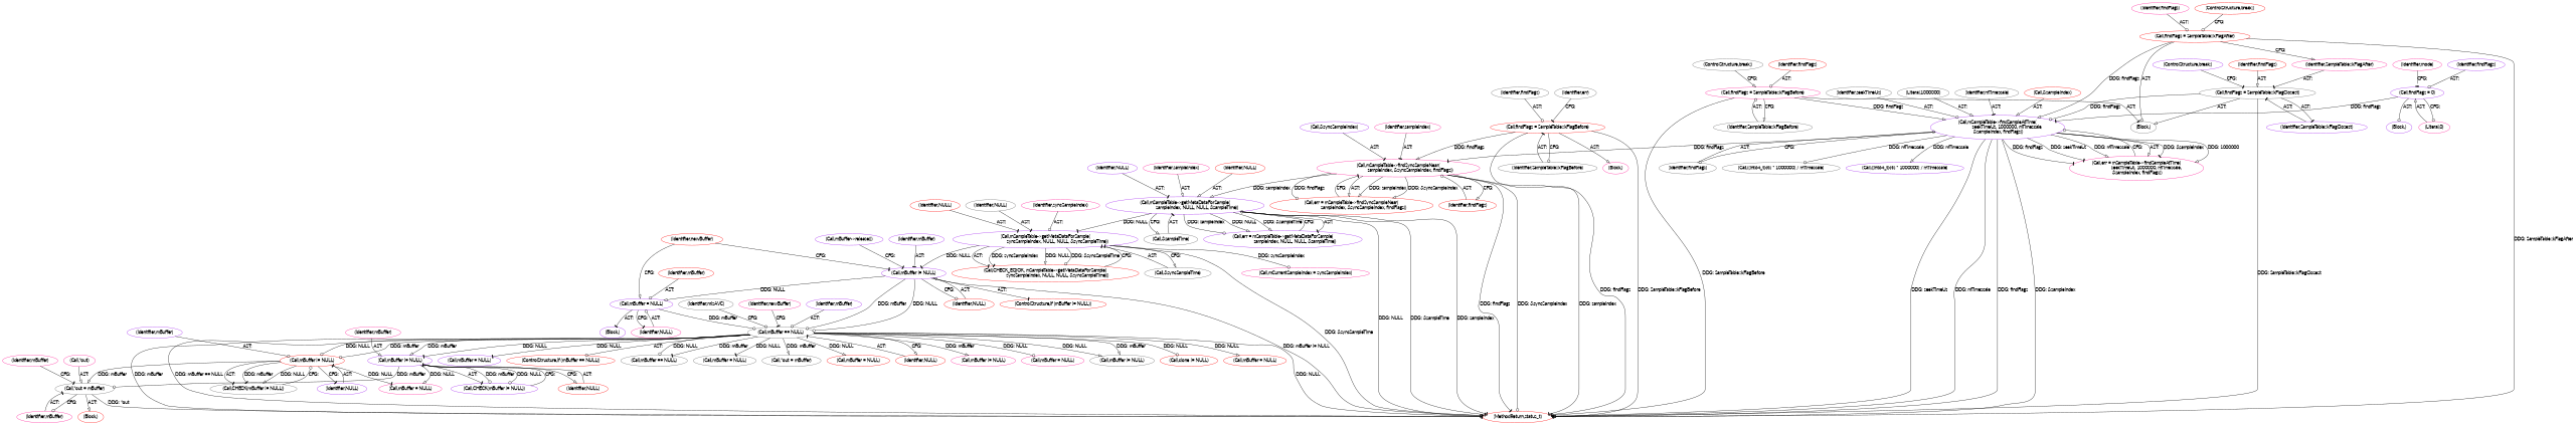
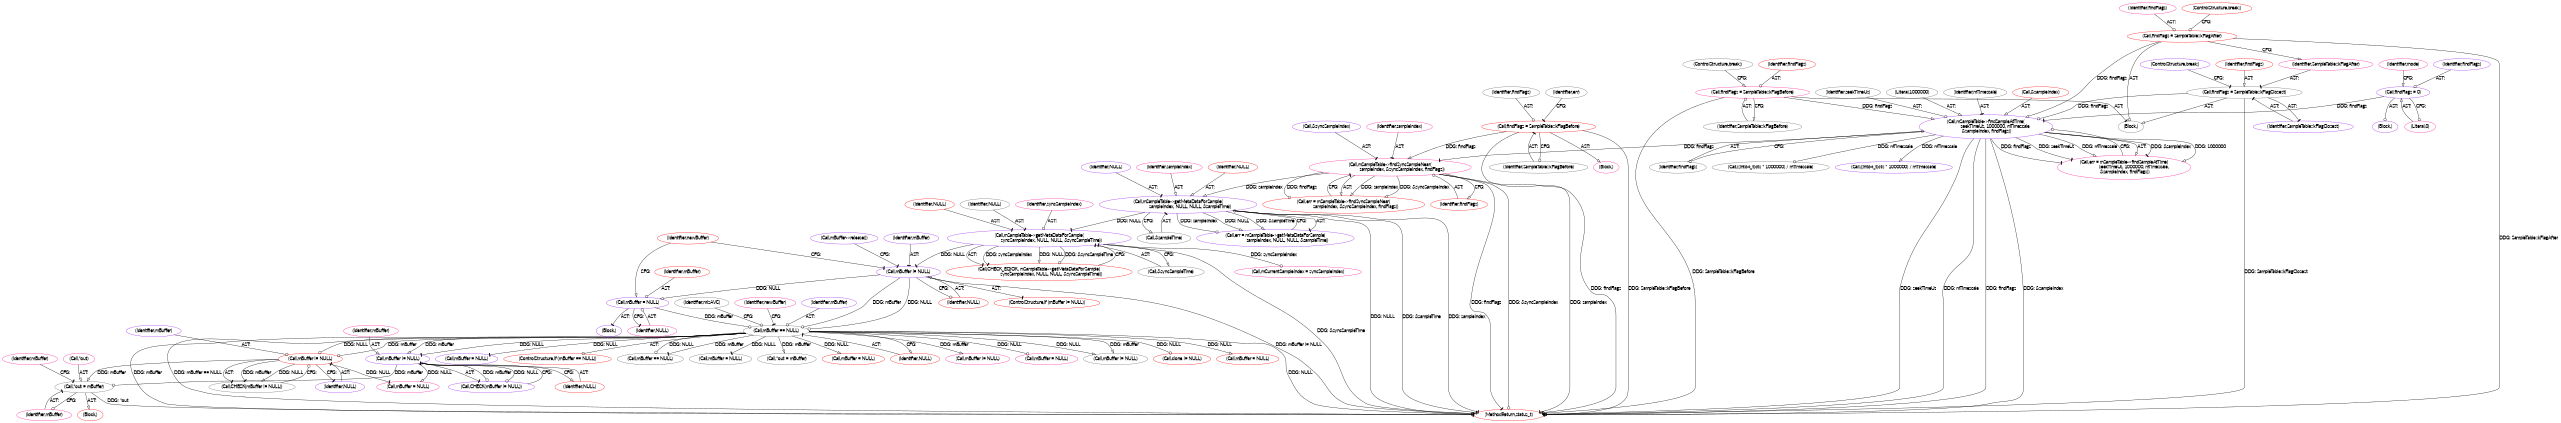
  digraph {
    fontname=Lato
    node [color=red fontname=Lato]
    edge [arrowhead=tee fontname=Lato]
    n1 [color=gray40 label="(Call,*out = mBuffer)"]
    n2 [color=deeppink label="(Identifier,mBuffer)"]
    n3 [label="(MethodReturn,status_t)"]
    n4 [label="(Block,)"]
    n5 [label="(Call,mBuffer != NULL)"]
    n6 [color=purple label="(Identifier,NULL)"]
    n7 [color=gray40 label="(Call,CHECK(mBuffer != NULL))"]
    n8 [color=deeppink label="(Call,mBuffer = NULL)"]
    n9 [color=gray40 label="(Call,mBuffer == NULL)"]
    n10 [color=purple label="(Call,mBuffer != NULL)"]
    n11 [color=purple label="(Call,mBuffer = NULL)"]
    n12 [label="(ControlStructure,if (mBuffer == NULL))"]
    n13 [color=gray40 label="(Call,mBuffer == NULL)"]
    n14 [color=gray40 label="(Call,mBuffer = NULL)"]
    n15 [color=gray40 label="(Call,*out = mBuffer)"]
    n16 [label="(Call,mBuffer = NULL)"]
    n17 [label="(Identifier,NULL)"]
    n18 [color=deeppink label="(Call,mBuffer != NULL)"]
    n19 [color=deeppink label="(Call,mBuffer = NULL)"]
    n20 [color=gray40 label="(Call,mBuffer != NULL)"]
    n21 [label="(Call,clone != NULL)"]
    n22 [label="(Call,mBuffer = NULL)"]
    n23 [label="(Identifier,NULL)"]
    n24 [color=purple label="(Call,CHECK(mBuffer != NULL))"]
    n25 [color=purple label="(Call,mBuffer = NULL)"]
    n26 [color=purple label="(Block,)"]
    n27 [color=deeppink label="(Identifier,NULL)"]
    n28 [color=purple label="(Call,mBuffer != NULL)"]
    n29 [label="(Identifier,NULL)"]
    n30 [label="(ControlStructure,if (mBuffer != NULL))"]
    n31 [color=purple label="(Call,mSampleTable->getMetaDataForSample(\n                    syncSampleIndex, NULL, NULL, &syncSampleTime))"]
    n32 [color=deeppink label="(Call,mCurrentSampleIndex = syncSampleIndex)"]
    n33 [label="(Call,CHECK_EQ(OK, mSampleTable->getMetaDataForSample(\n                    syncSampleIndex, NULL, NULL, &syncSampleTime)))"]
    n34 [color=gray40 label="(Call,&syncSampleTime)"]
    n35 [color=purple label="(Call,mSampleTable->getMetaDataForSample(\n                    sampleIndex, NULL, NULL, &sampleTime))"]
    n36 [color=gray40 label="(Call,&sampleTime)"]
    n37 [color=purple label="(Call,err = mSampleTable->getMetaDataForSample(\n                    sampleIndex, NULL, NULL, &sampleTime))"]
    n38 [color=deeppink label="(Call,mSampleTable->findSyncSampleNear(\n                    sampleIndex, &syncSampleIndex, findFlags))"]
    n39 [label="(Call,err = mSampleTable->findSyncSampleNear(\n                    sampleIndex, &syncSampleIndex, findFlags))"]
    n40 [label="(Identifier,findFlags)"]
    n41 [label="(Call,findFlags = SampleTable::kFlagBefore)"]
    n42 [color=gray40 label="(Identifier,SampleTable::kFlagBefore)"]
    n43 [color=deeppink label="(Block,)"]
    n44 [color=purple label="(Call,mSampleTable->findSampleAtTime(\n                seekTimeUs, 1000000, mTimescale,\n &sampleIndex, findFlags))"]
    n45 [color=deeppink label="(Call,err = mSampleTable->findSampleAtTime(\n                seekTimeUs, 1000000, mTimescale,\n &sampleIndex, findFlags))"]
    n46 [color=gray40 label="(Identifier,findFlags)"]
    n47 [color=gray40 label="(Call,((int64_t)cts * 1000000) / mTimescale)"]
    n48 [color=purple label="(Call,((int64_t)cts * 1000000) / mTimescale)"]
    n49 [color=deeppink label="(Call,findFlags = SampleTable::kFlagBefore)"]
    n50 [color=gray40 label="(Identifier,SampleTable::kFlagBefore)"]
    n51 [color=gray40 label="(Block,)"]
    n52 [label="(Call,findFlags = SampleTable::kFlagAfter)"]
    n53 [color=deeppink label="(Identifier,SampleTable::kFlagAfter)"]
    n54 [color=gray40 label="(Call,findFlags = SampleTable::kFlagClosest)"]
    n55 [color=purple label="(Identifier,SampleTable::kFlagClosest)"]
    n56 [color=purple label="(Call,findFlags = 0)"]
    n57 [color=purple label="(Block,)"]
    n58 [color=deeppink label="(Literal,0)"]
    n59 [color=deeppink label="(Identifier,sampleIndex)"]
    n60 [color=gray40 label="(Identifier,seekTimeUs)"]
    n61 [color=gray40 label="(Literal,1000000)"]
    n62 [color=gray40 label="(Identifier,NULL)"]
    n63 [label="(Identifier,mBuffer)"]
    n64 [color=deeppink label="(Identifier,mBuffer)"]
    n65 [color=deeppink label="(Identifier,mode)"]
    n66 [color=deeppink label="(Identifier,syncSampleIndex)"]
    n67 [label="(Identifier,newBuffer)"]
    n68 [color=gray40 label="(Identifier,mTimescale)"]
    n69 [label="(Call,&sampleIndex)"]
    n70 [color=purple label="(ControlStructure,break;)"]
    n71 [color=purple label="(Identifier,NULL)"]
    n72 [color=deeppink label="(Identifier,sampleIndex)"]
    n73 [color=gray40 label="(Identifier,err)"]
    n74 [label="(Identifier,findFlags)"]
    n75 [label="(Identifier,NULL)"]
    n76 [label="(Identifier,NULL)"]
    n77 [color=gray40 label="(Identifier,findFlags)"]
    n78 [color=gray40 label="(Identifier,mIsAVC)"]
    n79 [color=deeppink label="(Identifier,mBuffer)"]
    n80 [color=deeppink label="(Identifier,findFlags)"]
    n81 [color=gray40 label="(ControlStructure,break;)"]
    n82 [color=purple label="(Call,&syncSampleIndex)"]
    n83 [label="(Identifier,findFlags)"]
    n84 [color=purple label="(Identifier,mBuffer)"]
    n85 [color=deeppink label="(Identifier,newBuffer)"]
    n86 [color=purple label="(Call,mBuffer->release())"]
    n87 [color=purple label="(Identifier,mBuffer)"]
    n88 [label="(ControlStructure,break;)"]
    n89 [color=purple label="(Identifier,mBuffer)"]
    n90 [color=purple label="(Identifier,findFlags)"]
    n91 [color=deeppink label="(Call,*out)"]
    n1 -> n2 [arrowhead=odot label="CFG: "]
    n1 -> n3 [arrowhead=odot label="DDG: *out"]
    n1 -> n4 [arrowhead=onormal label="AST: "]
    n2 -> n1 [label="AST: "]
    n5 -> n1 [arrowhead=onormal label="DDG: mBuffer"]
    n5 -> n6 [label="CFG: "]
    n5 -> n7 [label="AST: "]
    n5 -> n7 [label="DDG: mBuffer"]
    n5 -> n7 [arrowhead=onormal label="DDG: NULL"]
    n5 -> n8 [label="DDG: NULL"]
    n6 -> n5 [label="AST: "]
    n7 -> n5 [arrowhead=odot label="CFG: "]
    n9 -> n3 [label="DDG: mBuffer"]
    n9 -> n3 [arrowhead=odot label="DDG: mBuffer == NULL"]
    n9 -> n3 [label="DDG: NULL"]
    n9 -> n5 [arrowhead=odot label="DDG: mBuffer"]
    n9 -> n5 [arrowhead=odot label="DDG: NULL"]
    n9 -> n10 [arrowhead=onormal label="DDG: mBuffer"]
    n9 -> n10 [label="DDG: NULL"]
    n9 -> n11 [label="DDG: NULL"]
    n9 -> n12 [arrowhead=odot label="AST: "]
    n9 -> n13 [label="DDG: mBuffer"]
    n9 -> n13 [arrowhead=odot label="DDG: NULL"]
    n9 -> n14 [label="DDG: NULL"]
    n9 -> n15 [arrowhead=onormal label="DDG: mBuffer"]
    n9 -> n16 [arrowhead=onormal label="DDG: NULL"]
    n9 -> n17 [arrowhead=onormal label="CFG: "]
    n9 -> n18 [arrowhead=onormal label="DDG: mBuffer"]
    n9 -> n19 [arrowhead=odot label="DDG: NULL"]
    n9 -> n20 [arrowhead=onormal label="DDG: mBuffer"]
    n9 -> n20 [arrowhead=onormal label="DDG: NULL"]
    n9 -> n21 [arrowhead=odot label="DDG: NULL"]
    n9 -> n22 [arrowhead=onormal label="DDG: NULL"]
    n10 -> n1 [arrowhead=odot label="DDG: mBuffer"]
    n10 -> n8 [arrowhead=onormal label="DDG: NULL"]
    n10 -> n23 [arrowhead=onormal label="CFG: "]
    n10 -> n24 [label="AST: "]
    n10 -> n24 [arrowhead=odot label="DDG: mBuffer"]
    n10 -> n24 [arrowhead=odot label="DDG: NULL"]
    n17 -> n9 [label="AST: "]
    n23 -> n10 [label="AST: "]
    n24 -> n10 [arrowhead=odot label="CFG: "]
    n25 -> n9 [arrowhead=odot label="DDG: mBuffer"]
    n25 -> n26 [label="AST: "]
    n25 -> n27 [label="CFG: "]
    n27 -> n25 [arrowhead=odot label="AST: "]
    n28 -> n3 [arrowhead=onormal label="DDG: mBuffer != NULL"]
    n28 -> n9 [arrowhead=odot label="DDG: mBuffer"]
    n28 -> n9 [arrowhead=odot label="DDG: NULL"]
    n28 -> n25 [arrowhead=onormal label="DDG: NULL"]
    n28 -> n29 [arrowhead=odot label="CFG: "]
    n28 -> n30 [label="AST: "]
    n29 -> n28 [arrowhead=onormal label="AST: "]
    n31 -> n3 [arrowhead=onormal label="DDG: &syncSampleTime"]
    n31 -> n28 [label="DDG: NULL"]
    n31 -> n32 [arrowhead=odot label="DDG: syncSampleIndex"]
    n31 -> n33 [label="AST: "]
    n31 -> n33 [label="DDG: syncSampleIndex"]
    n31 -> n33 [arrowhead=onormal label="DDG: NULL"]
    n31 -> n33 [arrowhead=odot label="DDG: &syncSampleTime"]
    n31 -> n34 [arrowhead=onormal label="CFG: "]
    n33 -> n31 [label="CFG: "]
    n34 -> n31 [label="AST: "]
    n35 -> n3 [label="DDG: NULL"]
    n35 -> n3 [label="DDG: &sampleTime"]
    n35 -> n3 [label="DDG: sampleIndex"]
    n35 -> n31 [label="DDG: NULL"]
    n35 -> n36 [arrowhead=onormal label="CFG: "]
    n35 -> n37 [label="AST: "]
    n35 -> n37 [arrowhead=odot label="DDG: sampleIndex"]
    n35 -> n37 [arrowhead=onormal label="DDG: NULL"]
    n35 -> n37 [arrowhead=onormal label="DDG: &sampleTime"]
    n36 -> n35 [label="AST: "]
    n37 -> n35 [arrowhead=odot label="CFG: "]
    n38 -> n3 [label="DDG: findFlags"]
    n38 -> n3 [arrowhead=odot label="DDG: &syncSampleIndex"]
    n38 -> n3 [label="DDG: sampleIndex"]
    n38 -> n35 [arrowhead=onormal label="DDG: sampleIndex"]
    n38 -> n39 [arrowhead=onormal label="AST: "]
    n38 -> n39 [arrowhead=onormal label="DDG: sampleIndex"]
    n38 -> n39 [arrowhead=onormal label="DDG: &syncSampleIndex"]
    n38 -> n39 [arrowhead=odot label="DDG: findFlags"]
    n38 -> n40 [arrowhead=onormal label="CFG: "]
    n39 -> n38 [label="CFG: "]
    n40 -> n38 [arrowhead=odot label="AST: "]
    n41 -> n3 [arrowhead=odot label="DDG: SampleTable::kFlagBefore"]
    n41 -> n3 [arrowhead=onormal label="DDG: findFlags"]
    n41 -> n38 [arrowhead=onormal label="DDG: findFlags"]
    n41 -> n42 [arrowhead=odot label="CFG: "]
    n41 -> n43 [arrowhead=onormal label="AST: "]
    n42 -> n41 [label="AST: "]
    n44 -> n3 [label="DDG: &sampleIndex"]
    n44 -> n3 [arrowhead=onormal label="DDG: seekTimeUs"]
    n44 -> n3 [arrowhead=odot label="DDG: mTimescale"]
    n44 -> n3 [arrowhead=onormal label="DDG: findFlags"]
    n44 -> n38 [label="DDG: findFlags"]
    n44 -> n45 [arrowhead=onormal label="AST: "]
    n44 -> n45 [label="DDG: &sampleIndex"]
    n44 -> n45 [arrowhead=onormal label="DDG: 1000000"]
    n44 -> n45 [label="DDG: findFlags"]
    n44 -> n45 [label="DDG: seekTimeUs"]
    n44 -> n45 [arrowhead=onormal label="DDG: mTimescale"]
    n44 -> n46 [arrowhead=odot label="CFG: "]
    n44 -> n47 [arrowhead=odot label="DDG: mTimescale"]
    n44 -> n48 [arrowhead=onormal label="DDG: mTimescale"]
    n45 -> n44 [arrowhead=odot label="CFG: "]
    n46 -> n44 [arrowhead=odot label="AST: "]
    n49 -> n3 [label="DDG: SampleTable::kFlagBefore"]
    n49 -> n44 [arrowhead=onormal label="DDG: findFlags"]
    n49 -> n50 [arrowhead=onormal label="CFG: "]
    n49 -> n51 [label="AST: "]
    n50 -> n49 [arrowhead=odot label="AST: "]
    n52 -> n3 [arrowhead=onormal label="DDG: SampleTable::kFlagAfter"]
    n52 -> n44 [arrowhead=onormal label="DDG: findFlags"]
    n52 -> n51 [arrowhead=odot label="AST: "]
    n52 -> n53 [arrowhead=onormal label="CFG: "]
    n53 -> n54 [label="AST: "]
    n54 -> n3 [label="DDG: SampleTable::kFlagClosest"]
    n54 -> n44 [arrowhead=odot label="DDG: findFlags"]
    n54 -> n51 [arrowhead=onormal label="AST: "]
    n54 -> n55 [label="AST: "]
    n55 -> n54 [label="AST: "]
    n56 -> n44 [label="DDG: findFlags"]
    n56 -> n57 [arrowhead=odot label="AST: "]
    n56 -> n58 [arrowhead=odot label="CFG: "]
    n58 -> n56 [arrowhead=onormal label="AST: "]
    n59 -> n38 [label="AST: "]
    n60 -> n44 [arrowhead=odot label="AST: "]
    n61 -> n44 [arrowhead=onormal label="AST: "]
    n62 -> n31 [label="AST: "]
    n63 -> n25 [arrowhead=odot label="AST: "]
    n64 -> n1 [label="CFG: "]
-   n65 -> n56 [label="CFG: "]
+   n65 -> n56 [arrowhead=onormal label="CFG: "]
    n66 -> n31 [arrowhead=odot label="AST: "]
    n67 -> n25 [arrowhead=onormal label="CFG: "]
    n67 -> n28 [label="CFG: "]
    n68 -> n44 [label="AST: "]
    n69 -> n44 [arrowhead=onormal label="AST: "]
    n70 -> n54 [label="CFG: "]
    n71 -> n35 [label="AST: "]
    n72 -> n35 [arrowhead=onormal label="AST: "]
    n73 -> n41 [label="CFG: "]
    n74 -> n54 [arrowhead=onormal label="AST: "]
    n75 -> n35 [arrowhead=onormal label="AST: "]
    n76 -> n31 [label="AST: "]
    n77 -> n41 [arrowhead=odot label="AST: "]
    n78 -> n9 [arrowhead=odot label="CFG: "]
    n79 -> n10 [arrowhead=onormal label="AST: "]
    n80 -> n52 [arrowhead=odot label="AST: "]
    n81 -> n49 [arrowhead=onormal label="CFG: "]
    n82 -> n38 [label="AST: "]
    n83 -> n49 [arrowhead=odot label="AST: "]
    n84 -> n5 [arrowhead=odot label="AST: "]
    n85 -> n9 [label="CFG: "]
    n86 -> n28 [label="CFG: "]
    n87 -> n28 [label="AST: "]
    n88 -> n52 [arrowhead=odot label="CFG: "]
    n89 -> n9 [arrowhead=odot label="AST: "]
    n90 -> n56 [arrowhead=odot label="AST: "]
    n91 -> n1 [arrowhead=onormal label="AST: "]
  }
